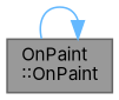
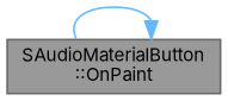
  digraph {
    rankdir=RL
    fontname=Inter
-   n1 [color=gray40 fillcolor=grey60 fontcolor=black fontname=Inter fontsize=10 height=0.2 label="OnPaint\l::OnPaint" shape=box style=filled width=0.4]
+   n1 [color=gray40 fillcolor=grey60 fontcolor=black fontname=Inter fontsize=10 height=0.2 label="SAudioMaterialButton\l::OnPaint" shape=box style=filled width=0.4]
    n1 -> n1 [color=steelblue1 dir=back fontname=Inter fontsize=10 labelfontname=Helvetica labelfontsize=10 style=solid]
  }
